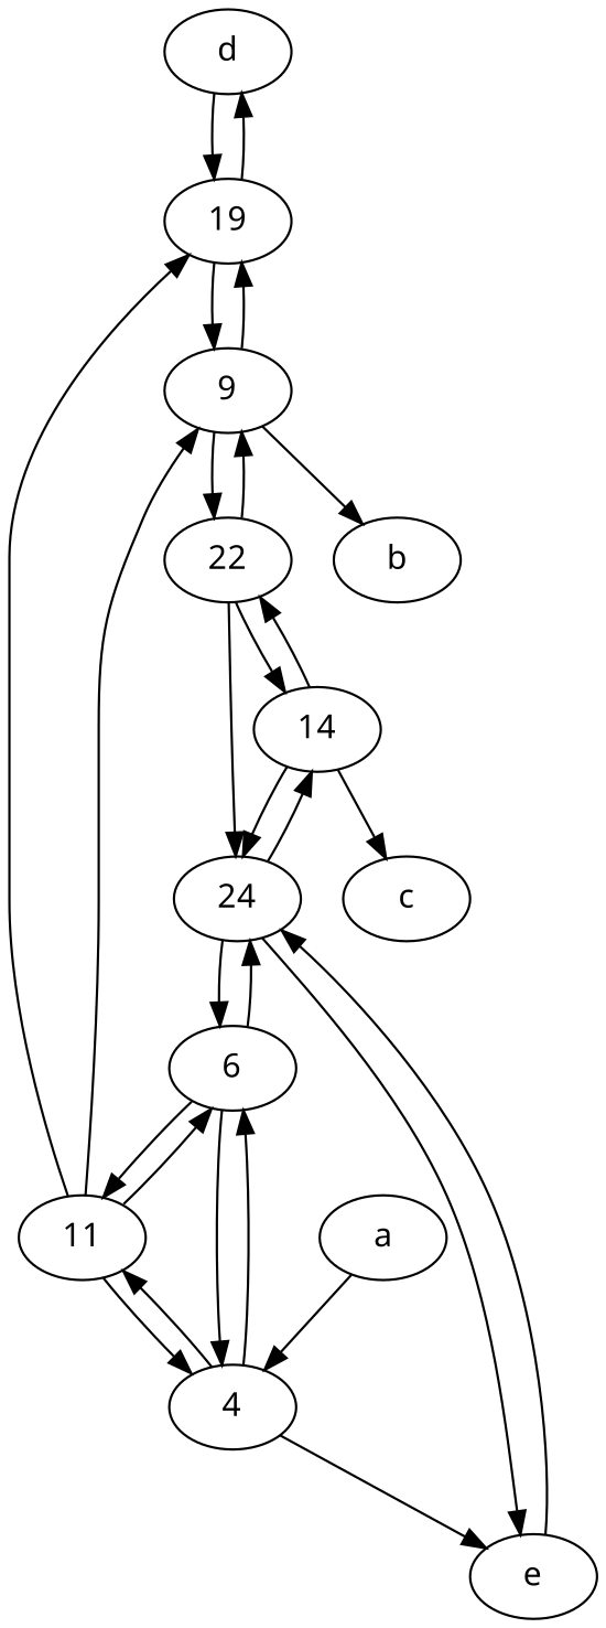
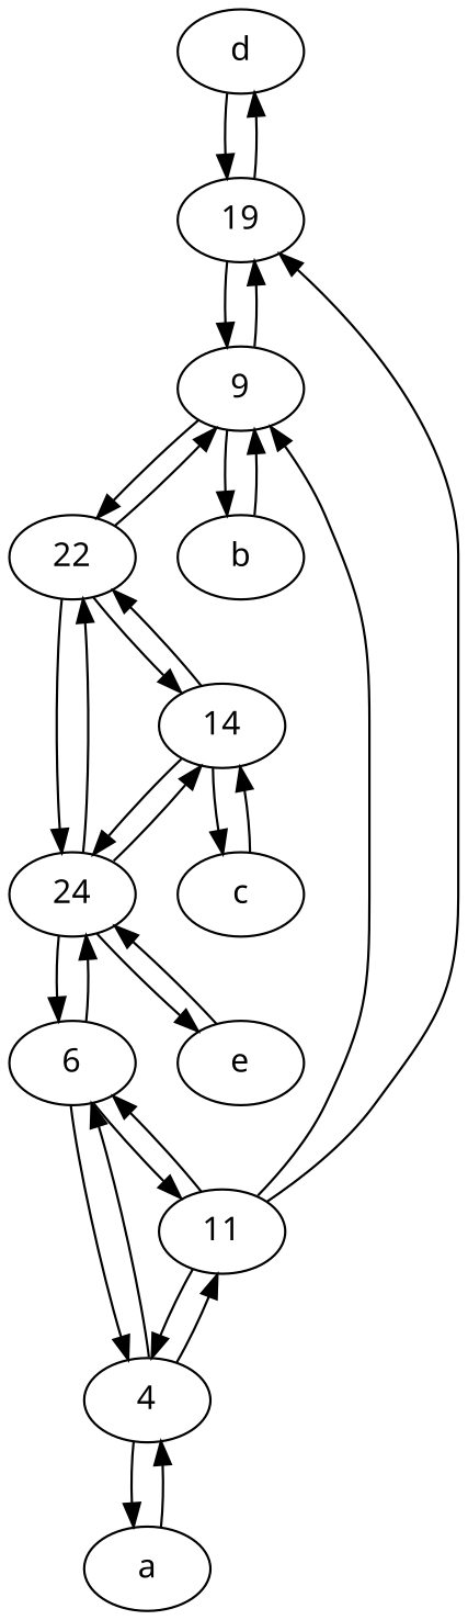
  digraph {
    fontname="Noto Sans"
    node [fontname="Noto Sans"]
    edge [fontname="Noto Sans"]
    d
    19
    9
    11
    6
    4
    22
    b
    e
    24
    14
    a
    c
    d -> 19
    19 -> d
    19 -> 9
    9 -> 19
    9 -> 22
    9 -> b
    11 -> 19
    11 -> 9
    11 -> 6
    11 -> 4
    6 -> 11
    6 -> 4
    6 -> 24
    4 -> 11
    4 -> 6
-   4 -> e
+   4 -> a
    22 -> 9
    22 -> 24
    22 -> 14
+   b -> 9
    e -> 24
    24 -> 6
+   24 -> 22
    24 -> e
    24 -> 14
    14 -> 22
    14 -> 24
    14 -> c
    a -> 4
+   c -> 14
  }
